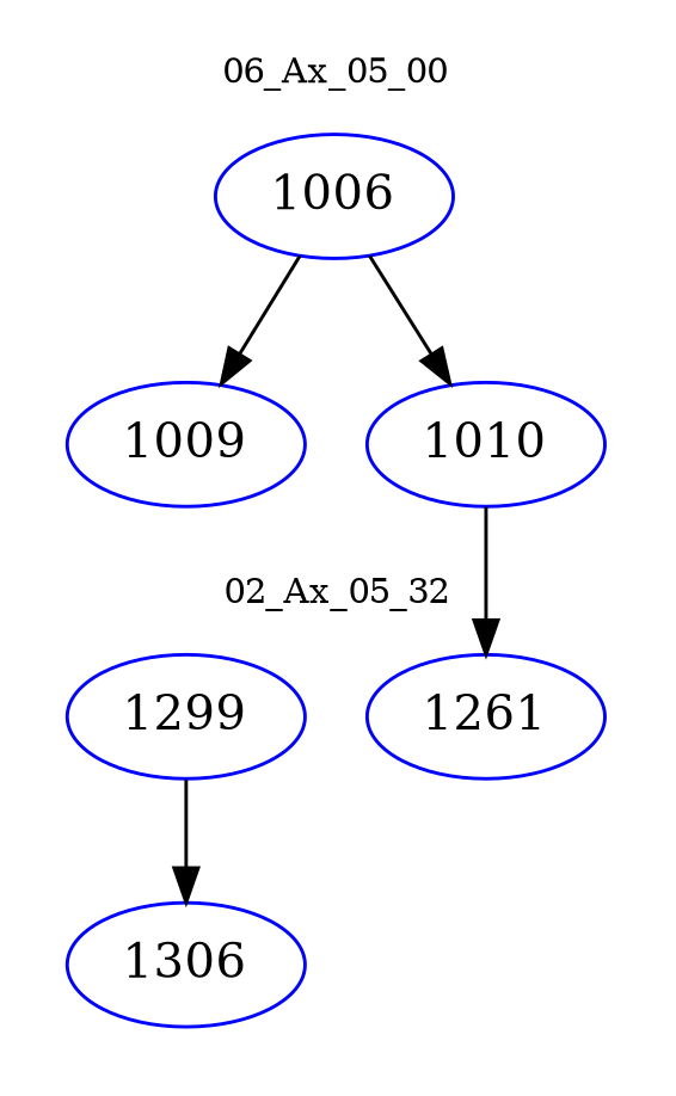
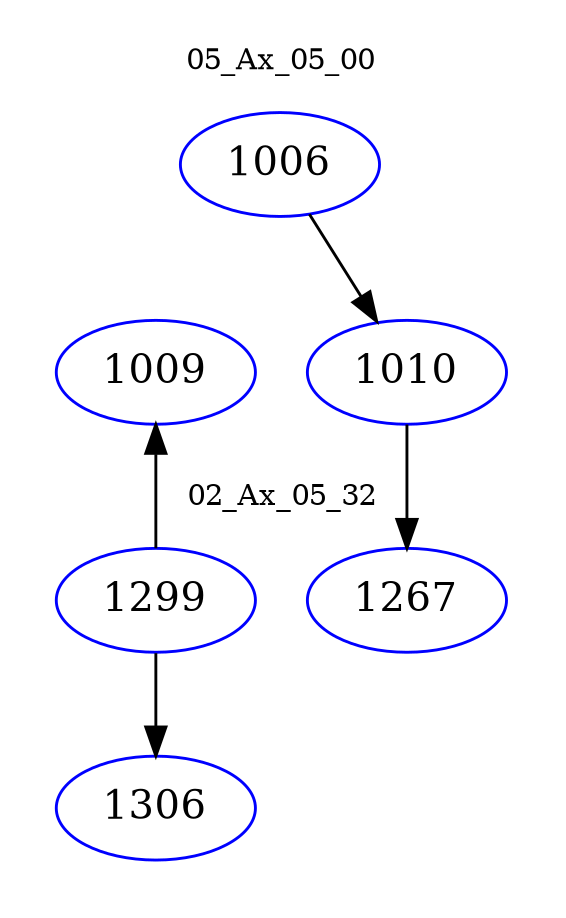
  digraph {
    node [color=blue]
    edge [color=black]
    n1 [label=1006]
    n2 [label=1009]
    n3 [label=1010]
    n4 [label=1299]
-   n5 [label=1261]
+   n5 [label=1267]
    n6 [label=1306]
    subgraph cluster_1 {
      color=white
      fontsize=10
-     label="06_Ax_05_00"
+     label="05_Ax_05_00"
      n1
      n2
      n3
    }
    subgraph cluster_2 {
      color=white
      fontsize=10
      label="02_Ax_05_32"
      n4
      n5
      n6
    }
-   n1 -> n2
+   n4 -> n2
    n1 -> n3
    n3 -> n5
    n4 -> n6
  }
